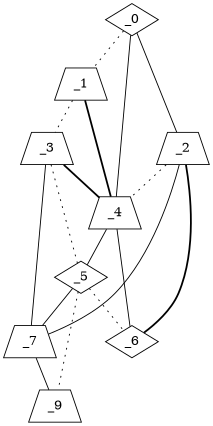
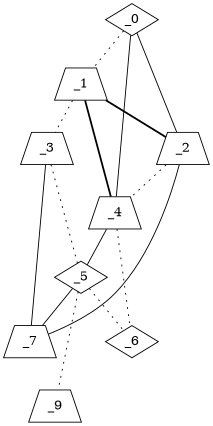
  graph {
    node [shape=trapezium]
    edge [style=dotted valence=2]
    _0 [shape=diamond x=41 y=85]
    _1 [x=49 y=86]
    _2 [x=94 y=95]
    _4 [x=106 y=70]
    _3 [x=103 y=88]
    _7 [x=120 y=79]
    _6 [shape=diamond x=119 y=61]
    _5 [shape=diamond x=111 y=73]
    _9 [x=122 y=74]
    _0 -- _1
    _0 -- _2 [style=solid valence=1]
    _0 -- _4 [style=solid valence=1]
-   _6 -- _2 [style=bold valence=1]
+   _1 -- _2 [style=bold valence=1]
    _1 -- _4 [style=bold]
    _1 -- _3
    _2 -- _4
    _2 -- _7 [style=solid valence=1]
-   _4 -- _6 [style=solid]
+   _4 -- _6
    _4 -- _5 [style=solid valence=1]
-   _3 -- _4 [style=bold]
    _3 -- _7 [style=solid]
    _3 -- _5
-   _7 -- _9 [style=solid valence=1]
    _5 -- _7 [style=solid valence=1]
    _5 -- _6
    _5 -- _9
  }
